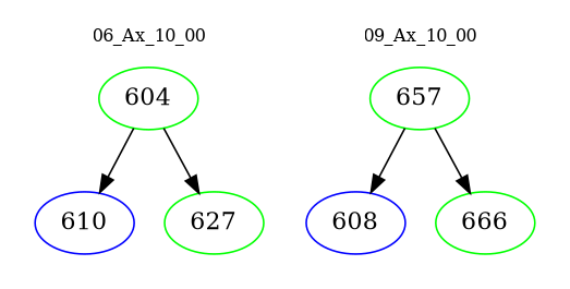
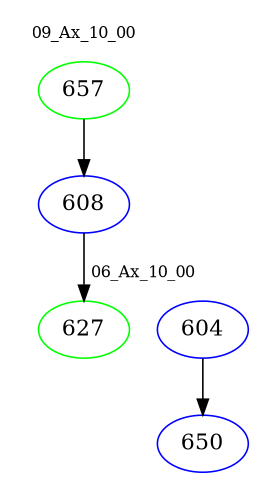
  digraph {
    node [color=green]
    edge [color=black]
-   n1 [label=604]
-   n2 [color=blue label=610]
+   n1 [color=blue label=604]
+   n2 [color=blue label=650]
    n3 [label=627]
    n4 [label=657]
    n5 [color=blue label=608]
-   n6 [label=666]
    subgraph cluster_1 {
      color=white
      fontsize=10
      label="06_Ax_10_00"
      n1
      n2
      n3
    }
    subgraph cluster_2 {
      color=white
      fontsize=10
      label="09_Ax_10_00"
      n4
      n5
-     n6
    }
    n1 -> n2
-   n1 -> n3
+   n5 -> n3
    n4 -> n5
-   n4 -> n6
  }
